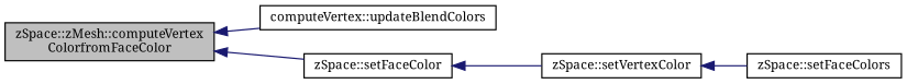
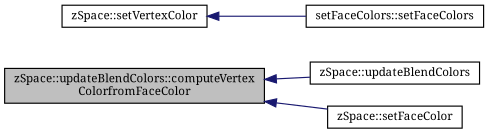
  digraph {
    fontname="Noto Serif"
    rankdir=LR
    node [color=black fillcolor=white fontname="Noto Serif" fontsize=10 shape=record style=filled]
    edge [color=midnightblue dir=back fontname="Noto Serif" fontsize=10 labelfontname=Helvetica labelfontsize=10 style=solid]
-   n1 [fillcolor=grey75 fontcolor=black height=0.2 label="zSpace::zMesh::computeVertex\lColorfromFaceColor" width=0.4]
-   n2 [height=0.2 label="computeVertex::updateBlendColors" width=0.4]
+   n1 [fillcolor=grey75 fontcolor=black height=0.2 label="zSpace::updateBlendColors::computeVertex\lColorfromFaceColor" width=0.4]
+   n2 [height=0.2 label="zSpace::updateBlendColors" width=0.4]
    n3 [height=0.2 label="zSpace::setFaceColor" width=0.4]
    n4 [height=0.2 label="zSpace::setVertexColor" width=0.4]
-   n5 [height=0.2 label="zSpace::setFaceColors" width=0.4]
+   n5 [height=0.2 label="setFaceColors::setFaceColors" width=0.4]
    n1 -> n2
    n1 -> n3
-   n3 -> n4
    n4 -> n5
  }
